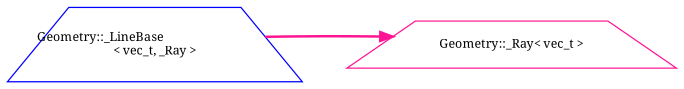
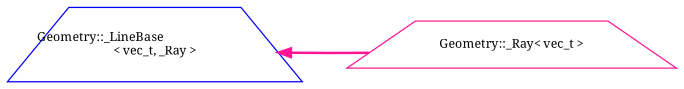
  digraph {
    rankdir=LR
    fontname="Noto Serif"
    node [fillcolor=white fontname="Noto Serif" fontsize=10 shape=trapezium style=filled]
    n1 [color=blue height=0.2 label="Geometry::_LineBase\l\< vec_t, _Ray \>" width=0.4]
    n2 [color=deeppink height=0.2 label="Geometry::_Ray\< vec_t \>" width=0.4]
-   n2 -> n1 [color=deeppink dir=back fontname="Noto Serif" fontsize=10 labelfontname=Helvetica labelfontsize=10 style=bold]
+   n1 -> n2 [color=deeppink dir=back fontname="Noto Serif" fontsize=10 labelfontname=Helvetica labelfontsize=10 style=bold]
  }
